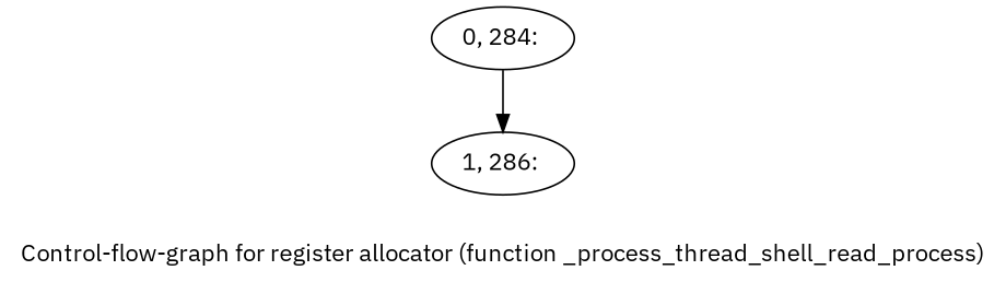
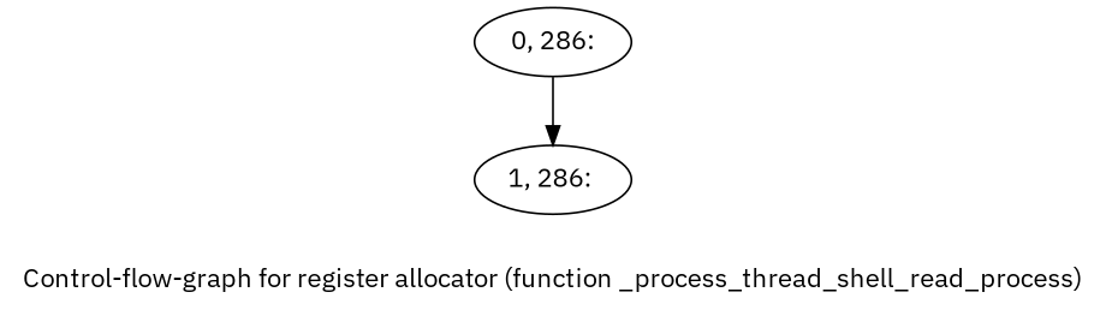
  digraph {
    label="Control-flow-graph for register allocator (function _process_thread_shell_read_process)"
    fontname="IBM Plex Sans"
    node [fontname="IBM Plex Sans"]
-   n1 [label="0, 284: "]
+   n1 [label="0, 286:"]
    n2 [label="1, 286: "]
    n1 -> n2 [fontname="IBM Plex Sans"]
  }
